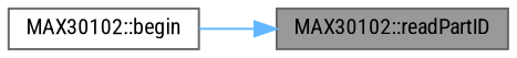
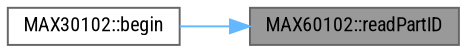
  digraph {
    rankdir=RL
    fontname="Roboto Condensed"
    node [fontname="Roboto Condensed" fontsize=10 shape=box style=filled]
-   n1 [color=gray40 fillcolor=grey60 fontcolor=black height=0.2 label="MAX30102::readPartID" width=0.4]
+   n1 [color=gray40 fillcolor=grey60 fontcolor=black height=0.2 label="MAX60102::readPartID" width=0.4]
    n2 [color=grey40 fillcolor=white height=0.2 label="MAX30102::begin" width=0.4]
    n1 -> n2 [color=steelblue1 dir=back fontname="Roboto Condensed" fontsize=10 labelfontname=Helvetica labelfontsize=10 style=solid]
  }
